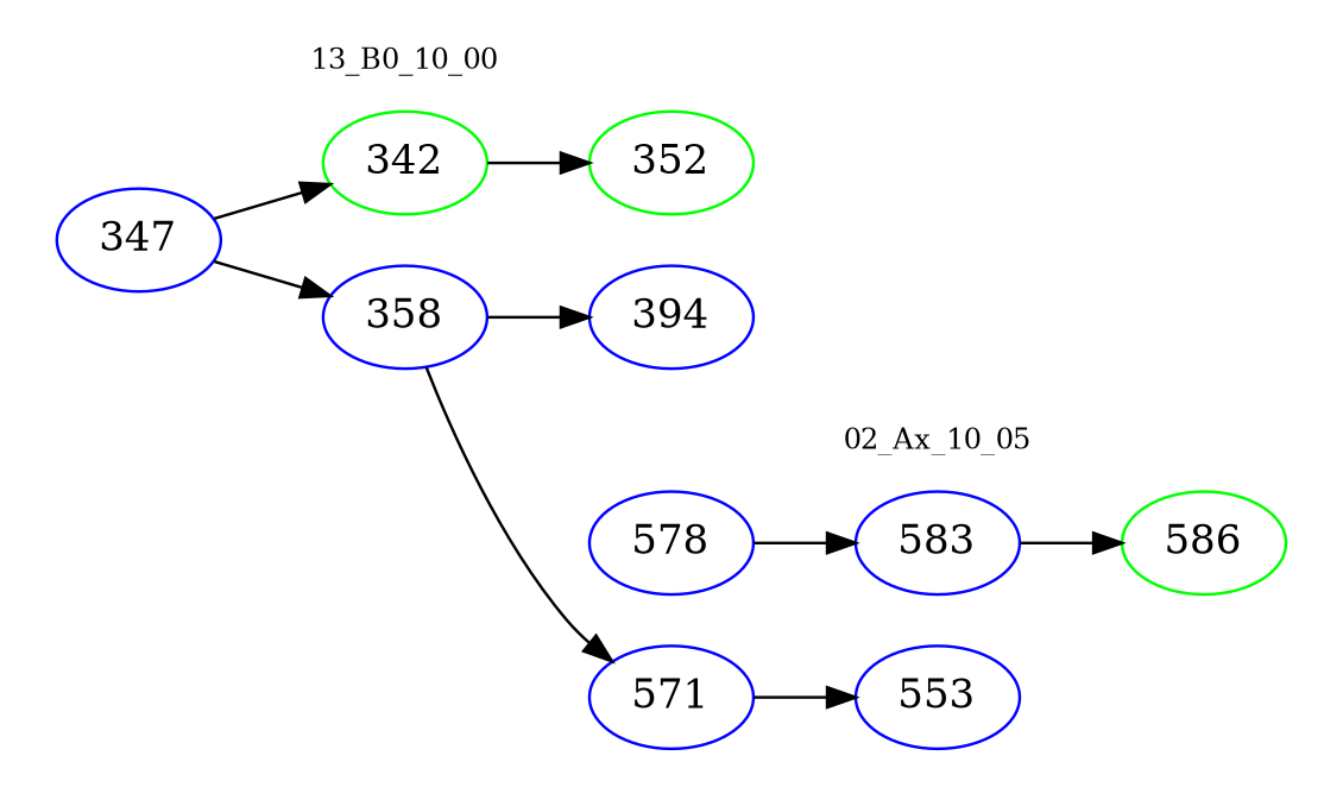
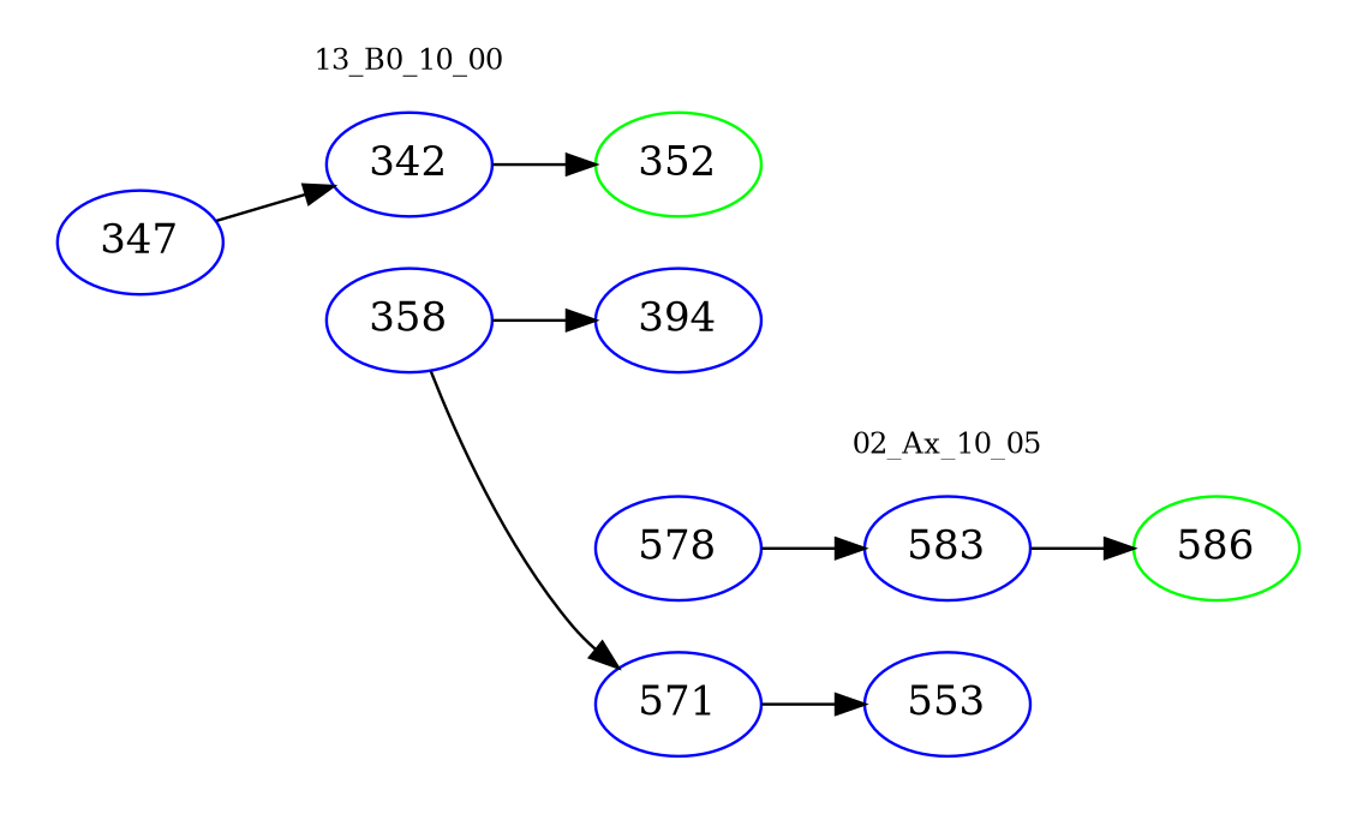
  digraph {
    rankdir=LR
    node [color=blue]
    edge [color=black]
    n1 [label=578]
    n2 [label=571]
    n3 [label=583]
    n4 [label=553]
    n5 [color=green label=586]
    n6 [label=347]
    n7 [label=358]
-   n8 [color=green label=342]
+   n8 [label=342]
    n9 [label=394]
    n10 [color=green label=352]
    subgraph cluster_1 {
      color=white
      fontsize=10
      label="02_Ax_10_05"
      n1
      n2
      n3
      n4
      n5
    }
    subgraph cluster_2 {
      color=white
      fontsize=10
      label="13_B0_10_00"
      n6
      n7
      n8
      n9
      n10
    }
    n1 -> n3
    n2 -> n4
    n3 -> n5
-   n6 -> n7
    n6 -> n8
    n7 -> n2
    n7 -> n9
    n8 -> n10
  }
